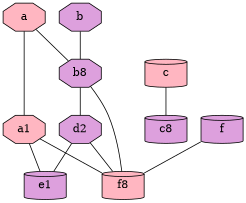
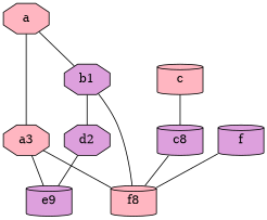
  graph {
    node [fillcolor=plum labelfontsize=50 shape=octagon style=filled]
    a [fillcolor=lightpink]
-   a1 [fillcolor=lightpink]
-   b1 [label=b8]
+   a1 [fillcolor=lightpink label=a3]
+   b1
    n4 [fillcolor=lightpink label=f8 shape=cylinder]
-   e1 [shape=cylinder]
+   e1 [shape=cylinder label=e9]
    c [fillcolor=lightpink shape=cylinder]
    n7 [label=c8 shape=cylinder]
    n8 [label=d2]
-   b
    f [shape=cylinder]
    a -- a1
    a -- b1
    a1 -- n4
    a1 -- e1
    b1 -- n4
    b1 -- n8
    c -- n7
-   n8 -- n4
+   n7 -- n4
    n8 -- e1
-   b -- b1
    f -- n4
  }
